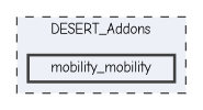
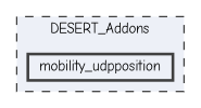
  digraph {
    compound=true
    fontname="Comic Neue"
-   n1 [color=grey25 fillcolor="#edf0f7" fontname="Comic Neue" fontsize=10 height=0.2 label=mobility_mobility shape=box style="filled,bold" width=0.4]
+   n1 [color=grey25 fillcolor="#edf0f7" fontname="Comic Neue" fontsize=10 height=0.2 label=mobility_udpposition shape=box style="filled,bold" width=0.4]
    subgraph cluster_1 {
      bgcolor="#edf0f7"
      fontsize=10
      label=DESERT_Addons
      pencolor=grey25
      style="filled,dashed"
      n1
    }
  }
